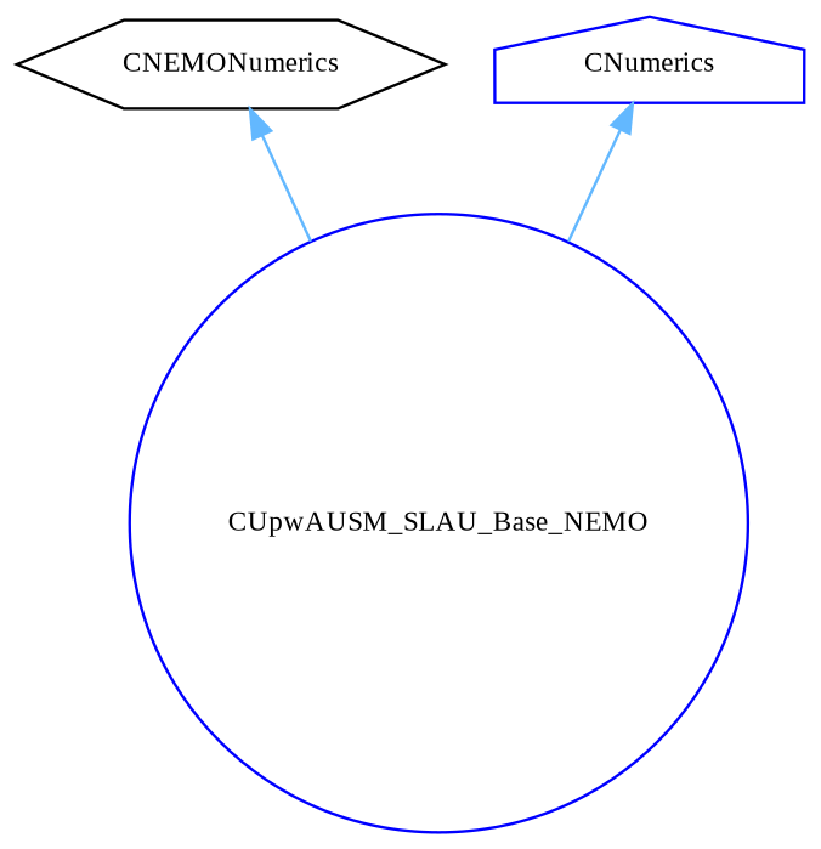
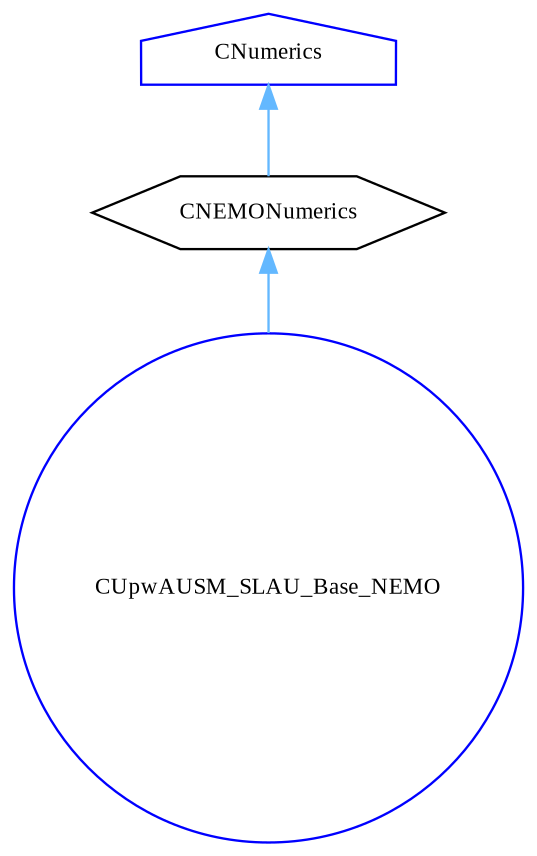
  digraph {
    fontname="Liberation Serif"
    node [color=blue fillcolor=white fontname="Liberation Serif" fontsize=10 style=filled]
    edge [color=steelblue1 dir=back fontname="Liberation Serif" fontsize=10 labelfontname=Helvetica labelfontsize=10 style=solid]
    n1 [height=0.2 label=CUpwAUSM_SLAU_Base_NEMO shape=circle width=0.4]
    n2 [color=black height=0.2 label=CNEMONumerics shape=hexagon width=0.4]
    n3 [height=0.2 label=CNumerics shape=house width=0.4]
    n2 -> n1
-   n3 -> n1
+   n3 -> n2
  }
